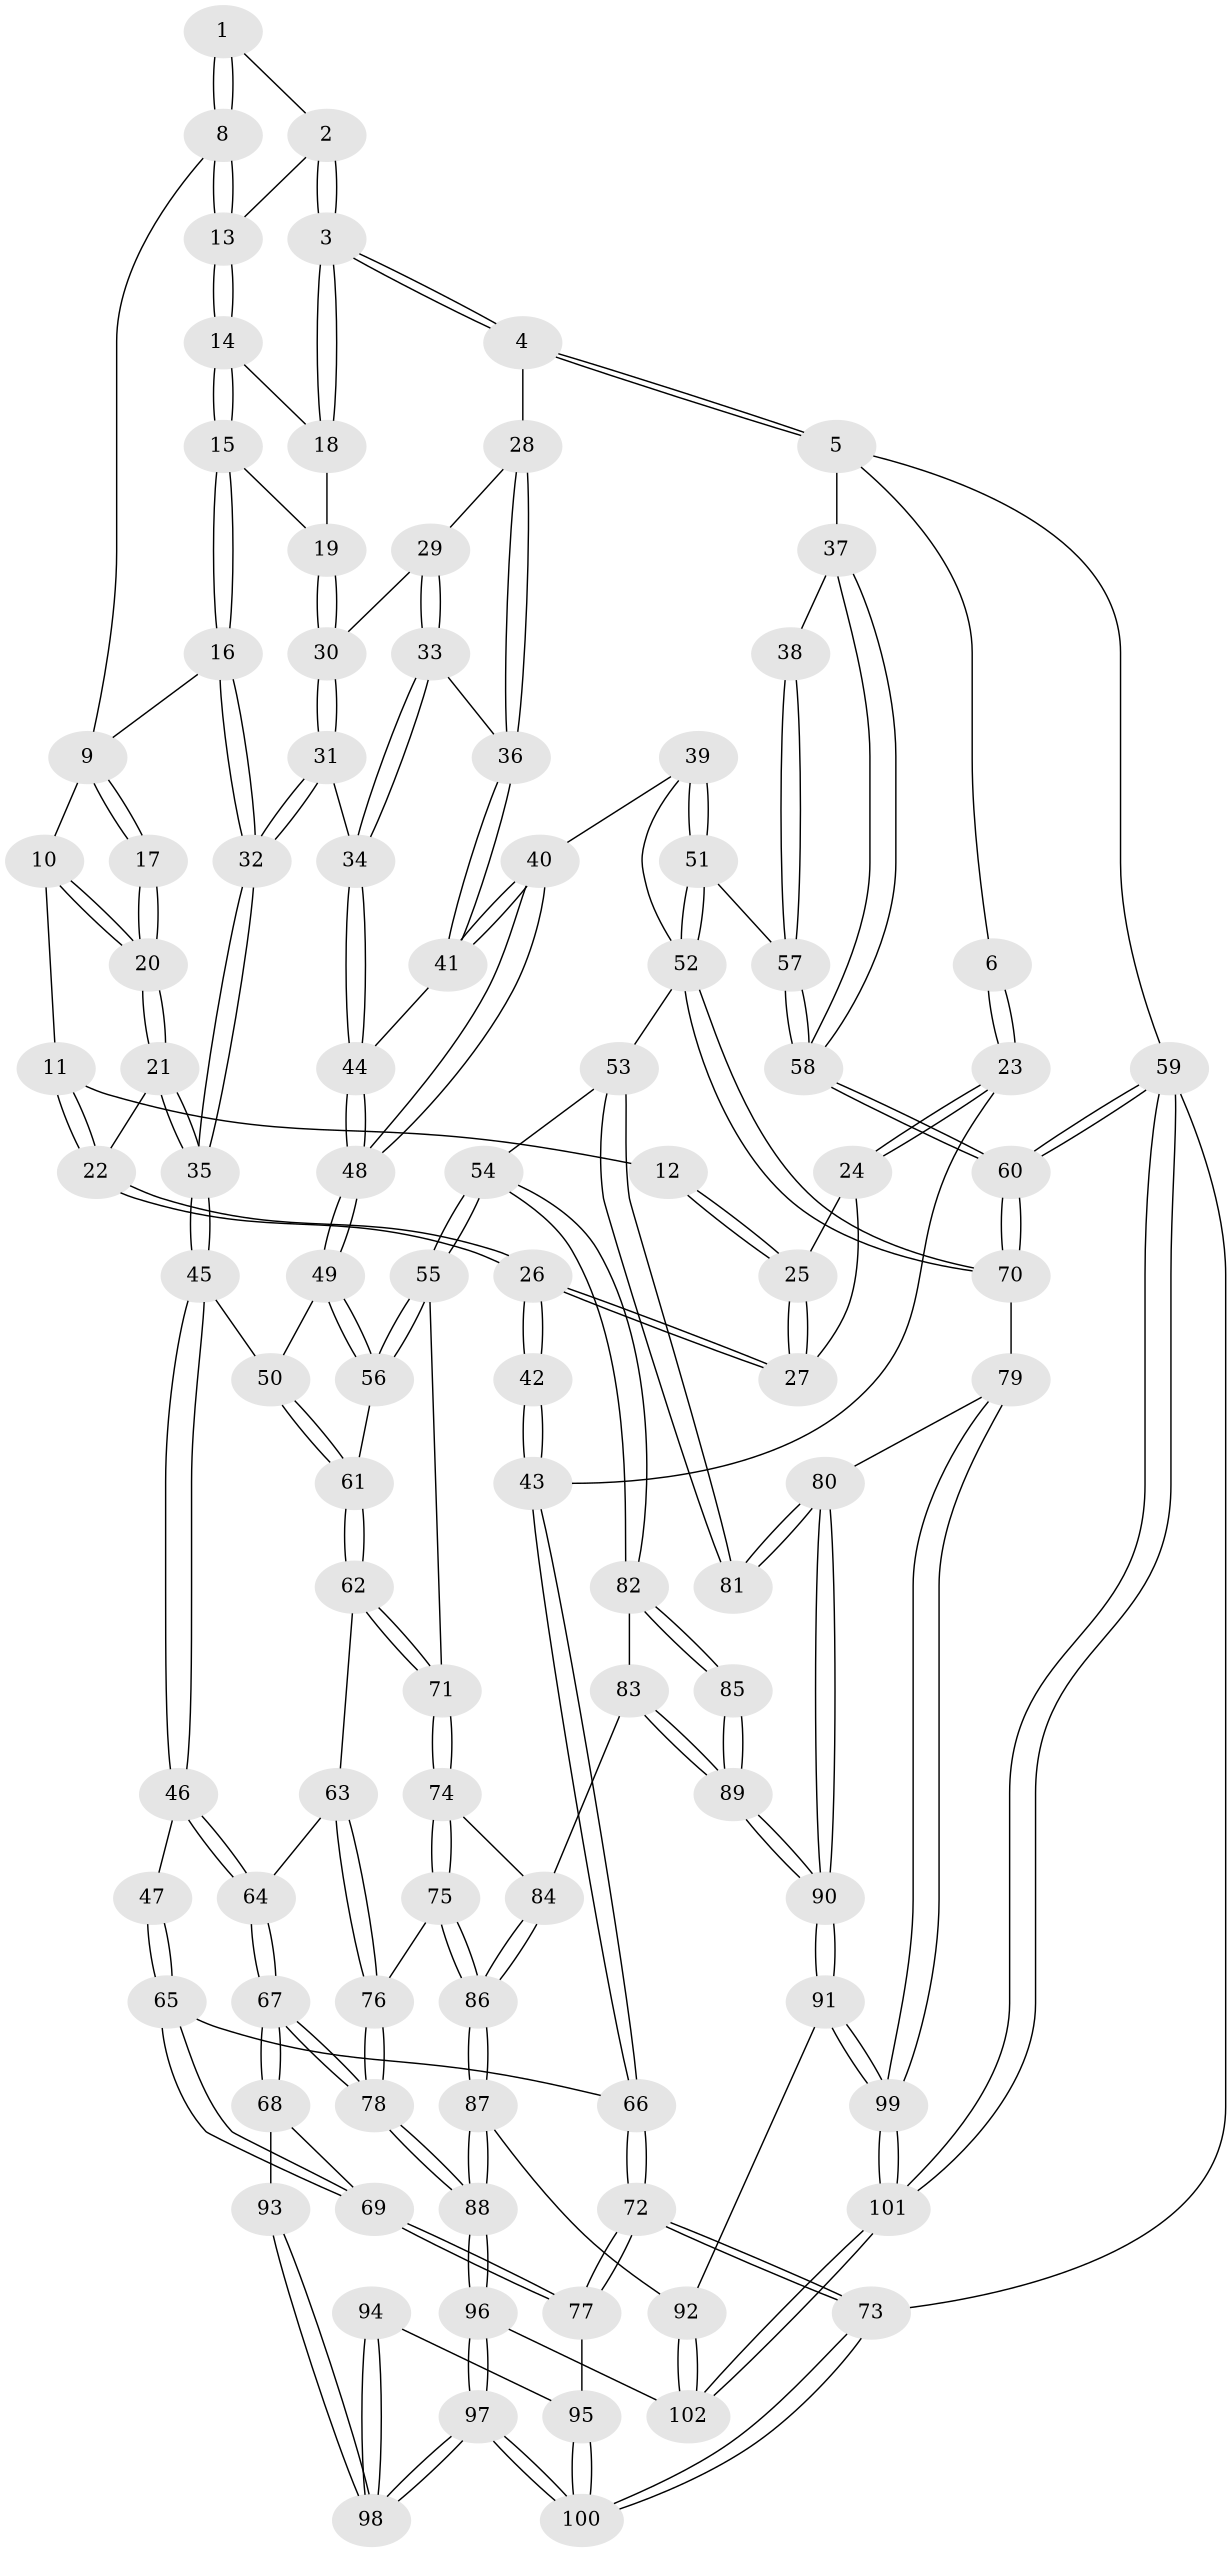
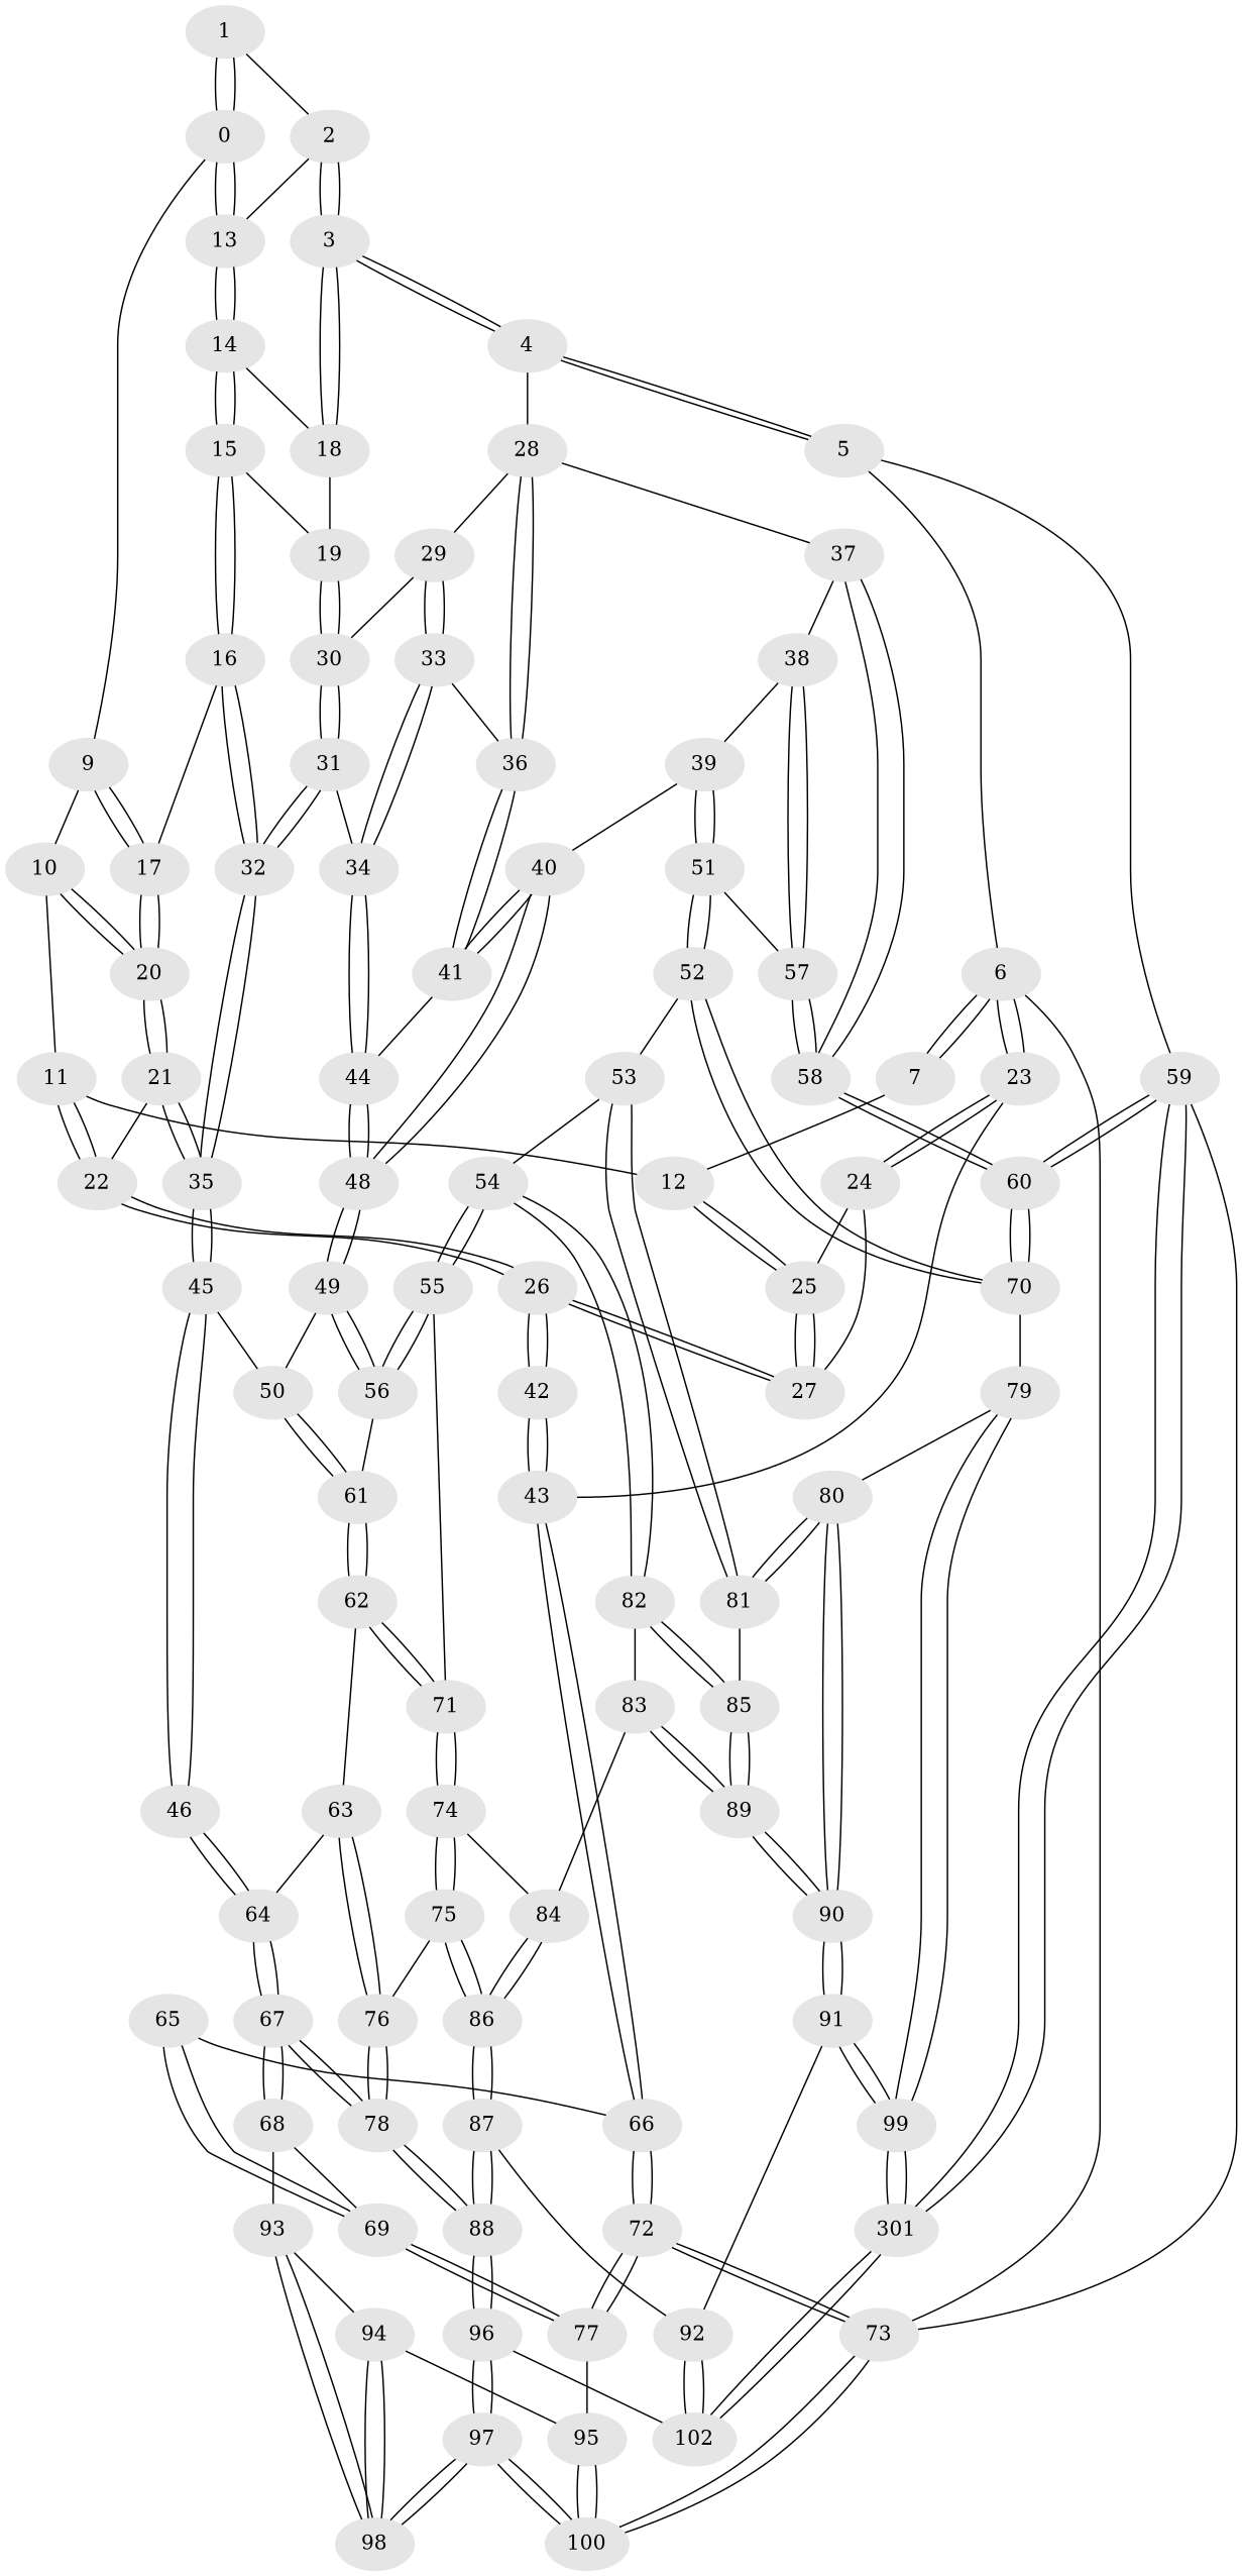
  graph {
    node [color=gray90 style=filled]
    1
    2
-   8
+   8 [label=0]
    3
    13
    9
    4
    18
    14
    5
    28
    19
    6
    37
    59
    29
    36
+   7
    23
    73
    38
    58
    60
-   101
+   101 [label=301]
    12
    24
    43
    100
    25
    10
    17
    11
    20
    22
    21
    26
    27
    15
    16
    32
    30
    35
    31
    45
    42
    66
    33
    41
    34
    44
    48
    46
    50
    39
    57
    40
    51
    52
    49
-   47
    65
    72
    64
    61
    67
    69
    56
    62
    53
    70
    54
    81
    79
    55
    82
    85
    71
    83
    74
    102
    63
    76
    78
    68
    77
    93
    88
    94
    98
    95
    80
    99
    75
    84
    86
    87
    96
    90
    91
    89
    92
    97
    1 -- 2
    1 -- 8
    1 -- 8
    2 -- 3
    2 -- 3
    2 -- 13
    8 -- 13
    8 -- 13
    8 -- 9
    3 -- 4
    3 -- 4
    3 -- 18
    3 -- 18
    13 -- 14
    13 -- 14
    9 -- 10
    9 -- 17
    9 -- 17
    4 -- 5
    4 -- 5
    4 -- 28
    18 -- 19
    14 -- 18
    14 -- 15
    14 -- 15
    5 -- 6
-   5 -- 37
+   28 -- 37
    5 -- 59
    28 -- 29
    28 -- 36
    28 -- 36
    19 -- 30
    19 -- 30
+   6 -- 7
+   6 -- 7
    6 -- 23
    6 -- 23
+   6 -- 73
    37 -- 38
    37 -- 58
    37 -- 58
    59 -- 73
    59 -- 60
    59 -- 60
    59 -- 101
    59 -- 101
    29 -- 30
    29 -- 33
    29 -- 33
    36 -- 41
    36 -- 41
+   7 -- 12
    23 -- 24
    23 -- 24
    23 -- 43
    73 -- 100
    73 -- 100
-   52 -- 39
+   38 -- 39
    38 -- 57
    38 -- 57
    58 -- 60
    58 -- 60
    60 -- 70
    60 -- 70
    101 -- 102
    101 -- 102
    12 -- 25
    12 -- 25
    24 -- 25
    24 -- 27
    43 -- 66
    43 -- 66
    25 -- 27
    25 -- 27
    10 -- 11
    10 -- 20
    10 -- 20
    17 -- 20
    17 -- 20
    11 -- 12
    11 -- 22
    11 -- 22
    20 -- 21
    20 -- 21
    22 -- 26
    22 -- 26
    21 -- 22
    21 -- 35
    21 -- 35
    26 -- 27
    26 -- 27
    26 -- 42
    26 -- 42
    15 -- 19
    15 -- 16
    15 -- 16
-   16 -- 9
+   16 -- 17
    16 -- 32
    16 -- 32
    32 -- 35
    32 -- 35
    30 -- 31
    30 -- 31
    35 -- 45
    35 -- 45
    31 -- 32
    31 -- 32
    31 -- 34
    45 -- 46
    45 -- 46
    45 -- 50
    42 -- 43
    42 -- 43
    66 -- 72
    66 -- 72
    33 -- 36
    33 -- 34
    33 -- 34
    41 -- 44
    34 -- 44
    34 -- 44
    44 -- 48
    44 -- 48
    48 -- 49
    48 -- 49
-   46 -- 47
    46 -- 64
    46 -- 64
    50 -- 61
    50 -- 61
    39 -- 40
    39 -- 51
    39 -- 51
    57 -- 58
    57 -- 58
    40 -- 41
    40 -- 41
    40 -- 48
    40 -- 48
    51 -- 57
    51 -- 52
    51 -- 52
    52 -- 53
    52 -- 70
    52 -- 70
    49 -- 50
    49 -- 56
    49 -- 56
-   47 -- 65
-   47 -- 65
    65 -- 66
    65 -- 69
    65 -- 69
    72 -- 73
    72 -- 73
    72 -- 77
    72 -- 77
    64 -- 67
    64 -- 67
    61 -- 62
    61 -- 62
    67 -- 78
    67 -- 78
    67 -- 68
    67 -- 68
    69 -- 77
    69 -- 77
    56 -- 61
    62 -- 71
    62 -- 71
    62 -- 63
    53 -- 54
    53 -- 81
    53 -- 81
    70 -- 79
    54 -- 55
    54 -- 55
    54 -- 82
    54 -- 82
+   81 -- 85
    79 -- 80
    79 -- 99
    79 -- 99
    55 -- 56
    55 -- 56
    55 -- 71
    82 -- 85
    82 -- 85
    82 -- 83
    85 -- 89
    85 -- 89
    71 -- 74
    71 -- 74
    83 -- 84
    83 -- 89
    83 -- 89
    74 -- 75
    74 -- 75
    74 -- 84
    63 -- 64
    63 -- 76
    63 -- 76
    76 -- 78
    76 -- 78
    78 -- 88
    78 -- 88
    68 -- 69
    68 -- 93
    77 -- 95
+   93 -- 94
    93 -- 98
    93 -- 98
    88 -- 96
    88 -- 96
    94 -- 98
    94 -- 98
    94 -- 95
    95 -- 100
    95 -- 100
    80 -- 81
    80 -- 81
    80 -- 90
    80 -- 90
    99 -- 101
    99 -- 101
    75 -- 76
    75 -- 86
    75 -- 86
    84 -- 86
    84 -- 86
    86 -- 87
    86 -- 87
    87 -- 88
    87 -- 88
    87 -- 92
    96 -- 102
    96 -- 97
    96 -- 97
    90 -- 91
    90 -- 91
    91 -- 99
    91 -- 99
    91 -- 92
    89 -- 90
    89 -- 90
    92 -- 102
    92 -- 102
    97 -- 100
    97 -- 100
    97 -- 98
    97 -- 98
  }
